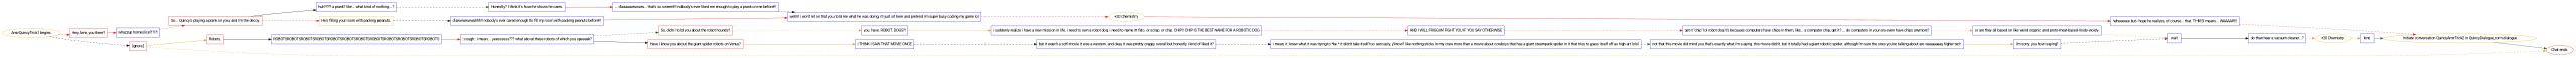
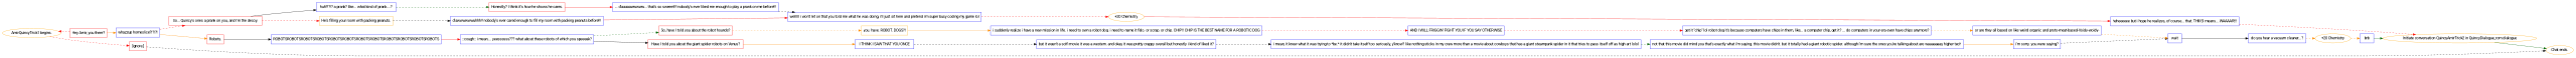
  digraph {
    fontname=Roboto
    rankdir=LR
    node [color=blue fontname=Roboto shape=box]
    edge [color=red fontname=Roboto style=dashed]
    "AmirQuincyTrick1 begins." [color=orange shape=""]
    n2 [color=red label="Hey Amir, you there?"]
    n3 [color=red label="[Ignore.]"]
    n4 [label="whazzup homeslice?!?!?!"]
-   "Chat ends." [color=red shape=""]
+   "Chat ends." [color=orange shape=""]
    n6 [color=red label="Robots."]
-   n7 [color=red label="So... Quincy's playing a prank on you, and I'm the decoy."]
+   n7 [color=red label="So... Quincy's ones a prank on you, and I'm the decoy."]
    n8 [label=ROBOTSROBOTSROBOTSROBOTSROBOTSROBOTSROBOTSROBOTSROBOTSROBOTSROBOTSROBOTS]
-   n9 [label="huh?!?!? a prank? like... what kind of nothing....?"]
+   n9 [label="huh?!?!? a prank? like... what kind of prank....?"]
    n10 [color=orange label="He's filling your room with packing peanuts."]
    n11 [label="::cough:: i mean.... yeessssss??? what about these robots of which you speeeak?"]
-   n12 [label="Honestly? I think it's how he shows he cares."]
-   n13 [color=red label="Have I know you about the giant spider robots on Venus?"]
-   n14 [color=red label="So, didn I told you about the robot hounds?"]
+   n12 [color=red label="Honestly? I think it's how he shows he cares."]
+   n13 [color=red label="Have I told you about the giant spider robots on Venus?"]
+   n14 [color=red label="So, have I told you about the robot hounds?"]
    n15 [label="d'awwwwwwuhhh!! nobody's ever cared enough to fill my room with packing peanuts before!!!"]
    n16 [label="... d'aaaaawwwww... that's so sweeet!!! nobody's ever liked me enough to play a prank on me before!!!"]
-   n17 [label="I THINK I SAW THAT MOVIE ONCE"]
-   n18 [label="you. have. ROBOT. DOGS?!"]
+   n17 [label="I THINK I SAW THAT YOU ONCE"]
+   n18 [color=orange label="you. have. ROBOT. DOGS?!"]
    n19 [label="welllll i won't let on that you told me what he was doing, i'll just sit here and pretend i'm super busy coding my game lol"]
    n20 [label="but it wasn't a scifi movie it was a western. and okay it was pretty crappy overall but honestly i kind of liked it?"]
    n21 [label="i suddenly realize i have a new mission in life. i need to own a robot dog. i need to name it fido. or scrap. or chip. CHIP!! CHIP IS THE BEST NAME FOR A ROBOTIC DOG"]
    n22 [color=orange label="+20 Chemistry" shape=""]
    n23 [label="i mean, it knew what it was trying to *be.* it didn't take itself too seriously, y'know? like nothing sticks in my craw more than a movie about cowboys that has a giant steampunk spider in it that tries to pass itself off as high art lolol"]
    n24 [label="AND I WILL FRIGGIN' FIGHT YOU IF YOU SAY OTHERWISE"]
    n25 [label="heheeeeee but i hope he realizes, of course... that. THIIIS! means... WAAAAR!!!"]
    n26 [label="not that this movie did mind you that's exactly what i'm saying. this movie didn't. but it totally had a giant robotic spider. although i'm sure the ones you're talking about are waaaaaaay higher tech"]
    n27 [label="get it \"chip\" lol robot dog it's because computers have chips in them, like... a computer chip, get it? ... do computers in your era even have chips anymore?"]
    n28 [color=orange label="Initiate conversation QuincyAmirTrick2 in QuincyDialogue_rom.dialogue" shape=""]
-   n29 [label="i'm sorry. you how saying?"]
+   n29 [label="i'm sorry. you were saying?"]
    n30 [label="or are they all based on like weird organic and proto-meat-based-Voidy-woidy-"]
    n31 [label=wait]
-   n32 [label="do than hear a vacuum cleaner...?"]
+   n32 [label="do you hear a vacuum cleaner...?"]
    n33 [color=orange label="+20 Chemistry" shape=""]
-   n34 [label=kind]
-   "AmirQuincyTrick1 begins." -> n2
-   "AmirQuincyTrick1 begins." -> n3 [color=black]
-   n2 -> n4 [style=solid]
-   n3 -> "Chat ends." [color=darkorange]
-   n3 -> n6 [color=darkorange style=solid]
+   n34 [label=brb]
+   n2 -> "AmirQuincyTrick1 begins."
+   "AmirQuincyTrick1 begins." -> n3
+   n2 -> n4 [color=darkorange style=solid]
+   n3 -> "Chat ends." [color=black]
+   n4 -> n6 [color=darkorange style=solid]
    n4 -> n7
    n6 -> n8 [color=black style=solid]
    n7 -> n9 [color=black style=solid]
    n7 -> n10
    n8 -> n11 [style=solid]
    n9 -> n12 [color=darkgreen]
    n10 -> n15 [color=black]
    n11 -> n13 [color=black style=solid]
    n11 -> n14 [color=darkgreen]
    n12 -> n16 [style=solid]
    n13 -> n17 [color=darkorange style=solid]
    n14 -> n18 [color=darkorange]
    n15 -> n19 [style=solid]
    n16 -> n19 [color=black]
    n17 -> n20 [color=black]
    n18 -> n21 [color=darkorange style=solid]
    n19 -> n22
    n20 -> n23 [color=black]
    n21 -> n24
    n22 -> n25 [style=solid]
    n23 -> n26 [color=darkgreen]
    n24 -> n27
    n25 -> n28
    n26 -> n29 [color=darkorange style=solid]
    n27 -> n30 [color=darkorange]
    n28 -> "Chat ends." [color=darkgreen style=solid]
    n29 -> n31 [color=black]
    n30 -> n31 [color=darkorange]
    n31 -> n32 [color=black style=solid]
    n32 -> n33 [color=darkorange]
    n33 -> n34 [color=darkorange]
    n34 -> n28 [color=darkgreen style=solid]
  }
